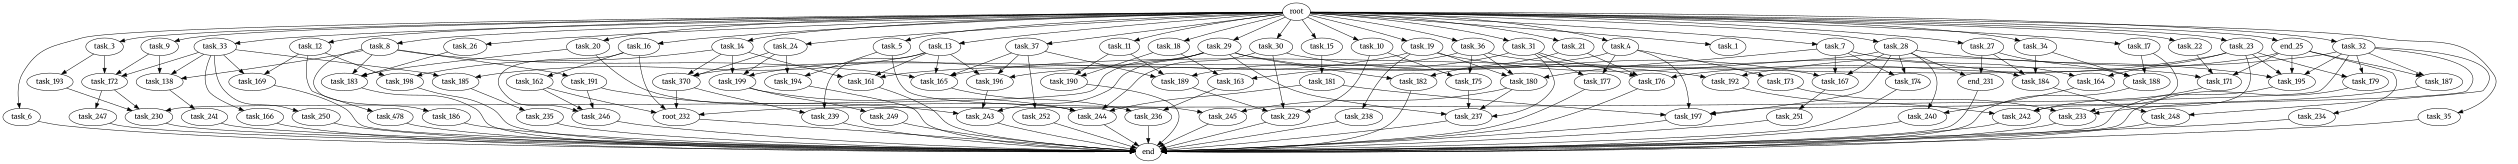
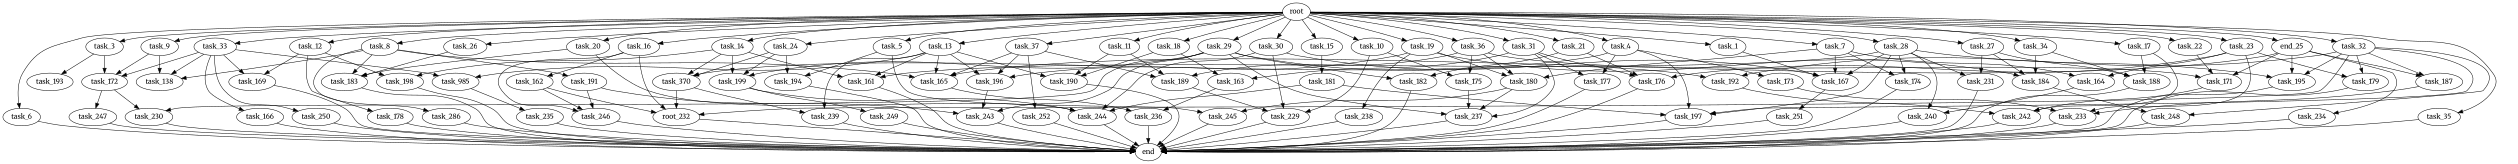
  digraph {
    fontname=Merriweather
    node [fontname=Merriweather]
    edge [fontname=Merriweather]
    root
    task_1
    task_3
    task_4
    task_5
    task_6
    task_7
    task_8
    task_9
    task_10
    task_11
    task_12
    task_13
    task_14
    task_15
    task_16
    task_17
    task_18
    task_19
    task_20
    task_21
    task_22
    task_23
    task_24
    n25 [label=end_25]
    task_26
    task_27
    task_28
    task_29
    task_30
    task_31
    task_32
    task_33
    task_34
    task_35
    task_36
    task_37
    task_167
    task_172
    task_193
    n41 [label=task_370]
    task_173
    task_177
    task_197
    task_194
    task_245
    end
    task_164
    task_174
    task_180
    task_165
    n52 [label=task_138]
    task_183
-   task_186
+   task_186 [label=task_286]
    task_191
    task_175
    task_229
    task_189
    task_190
    task_169
-   task_178 [label=task_478]
+   task_178
    task_198
    task_161
-   task_185
+   task_185 [label=task_985]
    task_196
    task_239
    task_199
    task_181
    task_162
    n70 [label=root_232]
    task_246
    task_188
    task_242
    task_163
    task_184
    task_238
    task_244
    task_176
    task_182
    task_171
    task_179
    task_195
    task_233
    task_187
    task_234
-   task_231 [label=end_231]
+   task_231
    task_240
    task_192
    task_230
    task_237
    task_243
    task_248
    task_166
    task_250
    task_252
    task_251
    task_247
    task_236
-   task_241
    task_235
    task_249
    root -> task_1
    root -> task_3
    root -> task_4
    root -> task_5
    root -> task_6
    root -> task_7
    root -> task_8
    root -> task_9
    root -> task_10
    root -> task_11
    root -> task_12
    root -> task_13
    root -> task_14
    root -> task_15
    root -> task_16
    root -> task_17
    root -> task_18
    root -> task_19
    root -> task_20
    root -> task_21
    root -> task_22
    root -> task_23
    root -> task_24
    root -> n25
    root -> task_26
    root -> task_27
    root -> task_28
    root -> task_29
    root -> task_30
    root -> task_31
    root -> task_32
    root -> task_33
    root -> task_34
    root -> task_35
    root -> task_36
    root -> task_37
+   task_1 -> task_167
    task_3 -> task_172
    task_3 -> task_193
    task_4 -> n41
    task_4 -> task_173
    task_4 -> task_177
    task_4 -> task_197
    task_5 -> task_194
    task_5 -> task_245
    task_6 -> end
    task_7 -> task_167
    task_7 -> task_164
    task_7 -> task_174
    task_7 -> task_180
    task_8 -> task_165
    task_8 -> n52
    task_8 -> task_183
    task_8 -> task_186
    task_8 -> task_191
    task_9 -> task_172
    task_9 -> n52
    task_10 -> task_175
    task_10 -> task_229
    task_11 -> task_189
    task_11 -> task_190
    task_12 -> task_169
    task_12 -> task_178
    task_12 -> task_198
    task_13 -> task_165
+   task_13 -> task_190
    task_13 -> task_161
    task_13 -> task_185
    task_13 -> task_196
    task_13 -> task_239
    task_14 -> n41
    task_14 -> task_198
    task_14 -> task_161
    task_14 -> task_199
    task_15 -> task_181
    task_16 -> task_162
    task_16 -> n70
    task_16 -> task_246
    task_17 -> task_188
    task_17 -> task_242
    task_18 -> task_190
    task_18 -> task_163
    task_19 -> task_180
    task_19 -> task_196
    task_19 -> task_184
    task_19 -> task_238
    task_20 -> task_183
    task_20 -> task_244
    task_21 -> task_176
    task_21 -> task_182
    task_22 -> task_171
    task_23 -> task_164
    task_23 -> task_176
    task_23 -> task_179
-   task_23 -> task_195
    task_23 -> task_233
    task_24 -> n41
    task_24 -> task_194
    task_24 -> task_199
    n25 -> task_165
    n25 -> task_171
    n25 -> task_195
    n25 -> task_187
    n25 -> task_234
    task_26 -> task_183
    task_27 -> task_188
    task_27 -> task_184
    task_27 -> task_231
    task_28 -> task_167
    task_28 -> task_197
    task_28 -> task_174
    task_28 -> task_161
    task_28 -> task_195
    task_28 -> task_231
    task_28 -> task_240
    task_29 -> task_199
    task_29 -> task_182
    task_29 -> task_192
    task_29 -> task_230
    task_29 -> task_237
    task_29 -> task_243
    task_30 -> task_167
    task_30 -> task_229
    task_30 -> task_244
    task_31 -> task_177
    task_31 -> task_163
    task_31 -> task_176
    task_31 -> task_237
    task_32 -> task_197
    task_32 -> n70
    task_32 -> task_179
    task_32 -> task_195
    task_32 -> task_187
    task_32 -> task_192
    task_32 -> task_248
    task_33 -> task_172
    task_33 -> n52
    task_33 -> task_169
    task_33 -> task_185
    task_33 -> task_166
    task_33 -> task_250
    task_34 -> task_188
    task_34 -> task_184
    task_35 -> end
    task_36 -> task_180
    task_36 -> task_175
    task_36 -> task_189
    task_36 -> task_171
    task_37 -> task_165
    task_37 -> task_189
    task_37 -> task_196
    task_37 -> task_252
    task_167 -> task_251
    task_172 -> task_230
    task_172 -> task_247
-   task_193 -> task_230
    n41 -> task_239
    n41 -> n70
    task_173 -> task_233
    task_177 -> end
    task_197 -> end
    task_194 -> end
    task_245 -> end
    task_164 -> task_240
    task_174 -> end
    task_180 -> task_245
    task_180 -> task_237
    task_165 -> task_236
-   n52 -> task_241
    task_183 -> end
    task_186 -> end
    task_191 -> task_246
    task_191 -> task_243
    task_175 -> task_237
    task_229 -> end
    task_189 -> task_229
    task_190 -> end
    task_169 -> end
    task_178 -> end
    task_198 -> end
    task_161 -> end
    task_185 -> task_235
    task_196 -> task_243
    task_239 -> end
    task_199 -> task_244
    task_199 -> task_249
    task_181 -> task_197
    task_181 -> task_244
    task_162 -> n70
    task_162 -> task_246
    n70 -> end
    task_246 -> end
    task_188 -> end
    task_242 -> end
    task_163 -> task_236
    task_184 -> task_248
    task_238 -> end
    task_244 -> end
    task_176 -> end
    task_182 -> end
    task_171 -> task_242
    task_179 -> end
    task_195 -> end
    task_233 -> end
    task_187 -> task_233
    task_234 -> end
    task_231 -> end
    task_240 -> end
    task_192 -> task_242
    task_230 -> end
    task_237 -> end
    task_243 -> end
    task_248 -> end
    task_166 -> end
    task_250 -> end
    task_252 -> end
    task_251 -> end
    task_247 -> end
    task_236 -> end
-   task_241 -> end
    task_235 -> end
    task_249 -> end
  }
